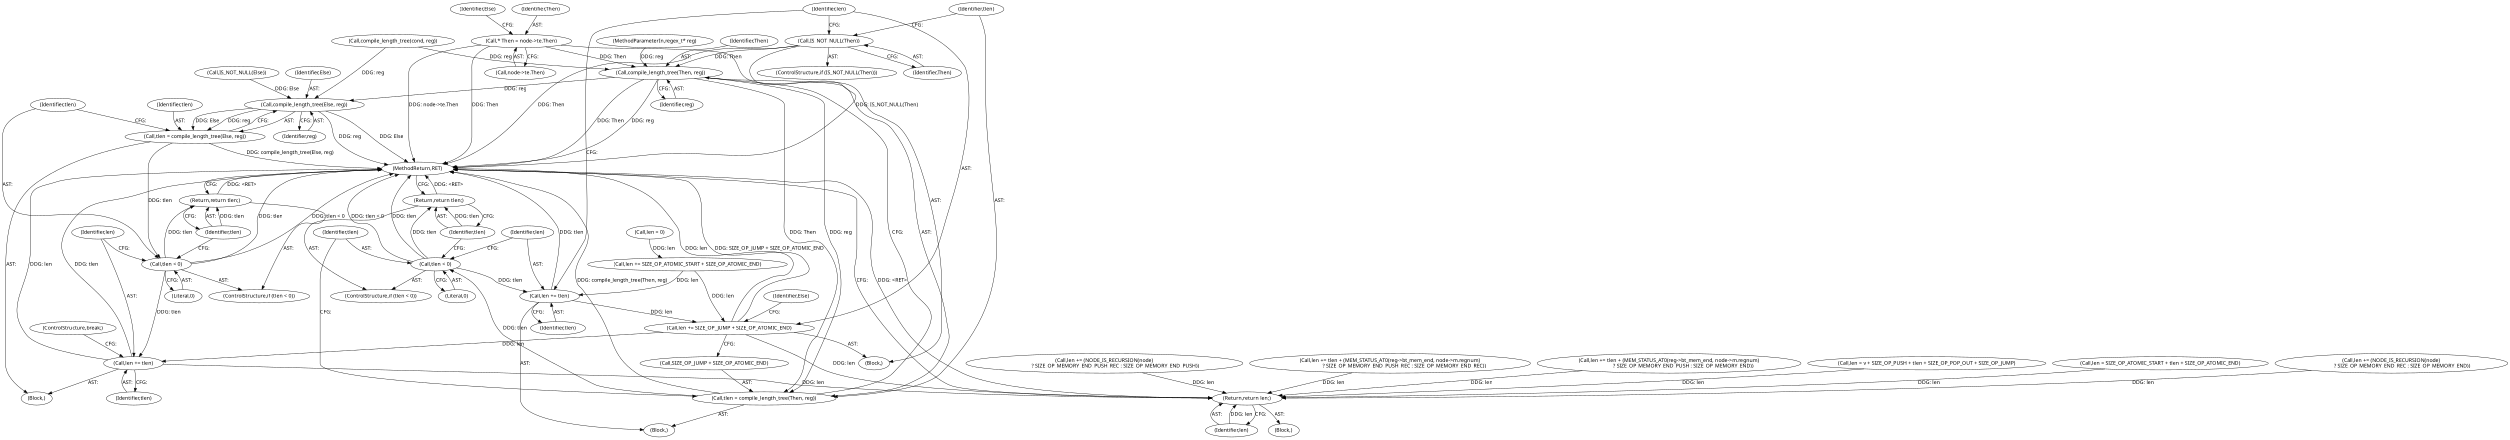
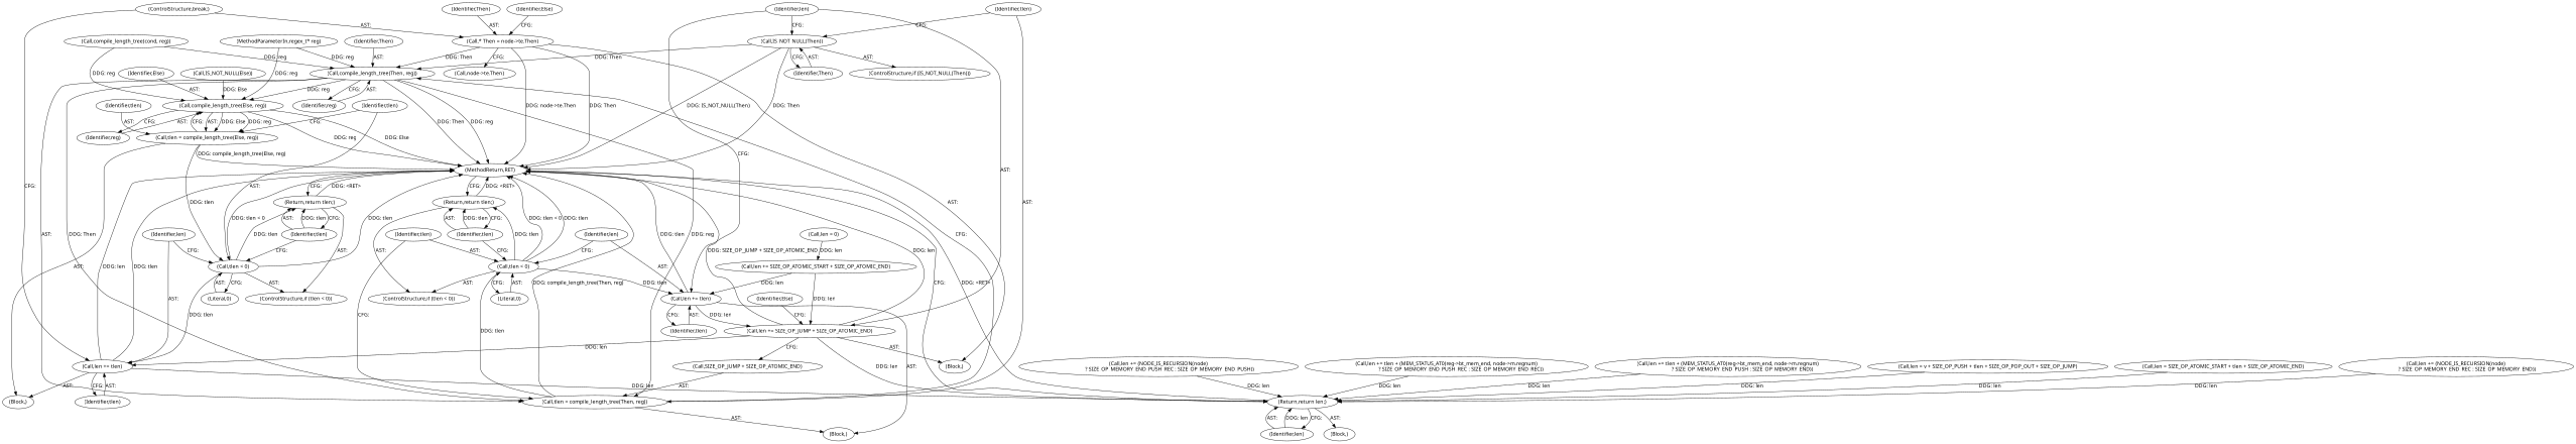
  digraph {
    fontname="Noto Sans"
    node [fontname="Noto Sans"]
    edge [fontname="Noto Sans"]
    n1 [label="(Call,IS_NOT_NULL(Then))"]
    n2 [label="(Call,compile_length_tree(Then, reg))"]
    n3 [label="(ControlStructure,if (IS_NOT_NULL(Then)))"]
    n4 [label="(Identifier,Then)"]
    n5 [label="(MethodReturn,RET)"]
    n6 [label="(Call,tlen = compile_length_tree(Then, reg))"]
    n7 [label="(Call,compile_length_tree(Else, reg))"]
    n8 [label="(Identifier,reg)"]
    n9 [label="(Return,return tlen;)"]
    n10 [label="(Return,return len;)"]
    n11 [label="(Return,return tlen;)"]
    n12 [label="(Call,* Then = node->te.Then)"]
    n13 [label="(Block,)"]
    n14 [label="(Call,node->te.Then)"]
    n15 [label="(Call,tlen < 0)"]
    n16 [label="(Block,)"]
    n17 [label="(Call,tlen = compile_length_tree(Else, reg))"]
    n18 [label="(Identifier,reg)"]
    n19 [label="(Call,len += tlen)"]
    n20 [label="(Literal,0)"]
    n21 [label="(ControlStructure,if (tlen < 0))"]
    n22 [label="(Identifier,tlen)"]
    n23 [label="(Call,len += SIZE_OP_JUMP + SIZE_OP_ATOMIC_END)"]
    n24 [label="(Identifier,tlen)"]
    n25 [label="(Call,len += tlen)"]
    n26 [label="(Call,SIZE_OP_JUMP + SIZE_OP_ATOMIC_END)"]
    n27 [label="(Identifier,tlen)"]
    n28 [label="(Block,)"]
    n29 [label="(Block,)"]
    n30 [label="(Identifier,len)"]
    n31 [label="(Call,tlen < 0)"]
    n32 [label="(ControlStructure,if (tlen < 0))"]
    n33 [label="(Literal,0)"]
    n34 [label="(Identifier,tlen)"]
    n35 [label="(Call,len += SIZE_OP_ATOMIC_START + SIZE_OP_ATOMIC_END)"]
    n36 [label="(Identifier,tlen)"]
    n37 [label="(Identifier,len)"]
    n38 [label="(Call,len = 0)"]
    n39 [label="(Call,IS_NOT_NULL(Else))"]
    n40 [label="(Identifier,Then)"]
    n41 [label="(Call,len += (NODE_IS_RECURSION(node)\n                ? SIZE_OP_MEMORY_END_PUSH_REC : SIZE_OP_MEMORY_END_PUSH))"]
    n42 [label="(Identifier,tlen)"]
    n43 [label="(Call,len += tlen + (MEM_STATUS_AT0(reg->bt_mem_end, node->m.regnum)\n                     ? SIZE_OP_MEMORY_END_PUSH_REC : SIZE_OP_MEMORY_END_REC))"]
    n44 [label="(Identifier,Else)"]
    n45 [label="(Call,len += tlen + (MEM_STATUS_AT0(reg->bt_mem_end, node->m.regnum)\n                     ? SIZE_OP_MEMORY_END_PUSH : SIZE_OP_MEMORY_END))"]
    n46 [label="(ControlStructure,break;)"]
    n47 [label="(Identifier,len)"]
    n48 [label="(MethodParameterIn,regex_t* reg)"]
    n49 [label="(Identifier,len)"]
    n50 [label="(Identifier,Then)"]
    n51 [label="(Identifier,tlen)"]
    n52 [label="(Call,compile_length_tree(cond, reg))"]
    n53 [label="(Call,len = v + SIZE_OP_PUSH + tlen + SIZE_OP_POP_OUT + SIZE_OP_JUMP)"]
    n54 [label="(Identifier,Else)"]
    n55 [label="(Identifier,tlen)"]
    n56 [label="(Call,len = SIZE_OP_ATOMIC_START + tlen + SIZE_OP_ATOMIC_END)"]
    n57 [label="(Call,len += (NODE_IS_RECURSION(node)\n                ? SIZE_OP_MEMORY_END_REC : SIZE_OP_MEMORY_END))"]
    n58 [label="(Identifier,Else)"]
    n1 -> n2 [label="DDG: Then"]
    n1 -> n3 [label="AST: "]
    n1 -> n4 [label="CFG: "]
    n1 -> n5 [label="DDG: Then"]
    n1 -> n5 [label="DDG: IS_NOT_NULL(Then)"]
    n2 -> n5 [label="DDG: Then"]
    n2 -> n5 [label="DDG: reg"]
    n2 -> n6 [label="AST: "]
    n2 -> n6 [label="DDG: Then"]
    n2 -> n6 [label="DDG: reg"]
    n2 -> n7 [label="DDG: reg"]
    n2 -> n8 [label="CFG: "]
    n4 -> n1 [label="AST: "]
    n5 -> n9 [label="CFG: "]
    n5 -> n10 [label="CFG: "]
    n5 -> n11 [label="CFG: "]
    n6 -> n2 [label="CFG: "]
    n6 -> n5 [label="DDG: compile_length_tree(Then, reg)"]
    n6 -> n15 [label="DDG: tlen"]
    n6 -> n16 [label="AST: "]
    n7 -> n5 [label="DDG: Else"]
    n7 -> n5 [label="DDG: reg"]
    n7 -> n17 [label="AST: "]
    n7 -> n17 [label="DDG: Else"]
    n7 -> n17 [label="DDG: reg"]
    n7 -> n18 [label="CFG: "]
    n8 -> n2 [label="AST: "]
    n9 -> n5 [label="DDG: <RET>"]
    n9 -> n21 [label="AST: "]
    n9 -> n22 [label="CFG: "]
    n10 -> n5 [label="DDG: <RET>"]
    n10 -> n29 [label="AST: "]
    n10 -> n30 [label="CFG: "]
    n11 -> n5 [label="DDG: <RET>"]
    n11 -> n32 [label="AST: "]
    n11 -> n34 [label="CFG: "]
    n12 -> n2 [label="DDG: Then"]
    n12 -> n5 [label="DDG: node->te.Then"]
    n12 -> n5 [label="DDG: Then"]
    n12 -> n13 [label="AST: "]
    n12 -> n14 [label="CFG: "]
-   n14 -> n12 [label="AST: "]
+   n46 -> n12 [label="AST: "]
    n15 -> n5 [label="DDG: tlen < 0"]
    n15 -> n5 [label="DDG: tlen"]
    n15 -> n9 [label="DDG: tlen"]
    n15 -> n19 [label="DDG: tlen"]
    n15 -> n20 [label="CFG: "]
    n15 -> n21 [label="AST: "]
    n17 -> n5 [label="DDG: compile_length_tree(Else, reg)"]
    n17 -> n7 [label="CFG: "]
    n17 -> n28 [label="AST: "]
    n17 -> n31 [label="DDG: tlen"]
    n18 -> n7 [label="AST: "]
    n19 -> n5 [label="DDG: tlen"]
    n19 -> n16 [label="AST: "]
    n19 -> n23 [label="DDG: len"]
    n19 -> n24 [label="CFG: "]
    n20 -> n15 [label="AST: "]
    n22 -> n9 [label="AST: "]
    n22 -> n9 [label="DDG: tlen"]
    n22 -> n15 [label="CFG: "]
    n23 -> n5 [label="DDG: SIZE_OP_JUMP + SIZE_OP_ATOMIC_END"]
    n23 -> n5 [label="DDG: len"]
    n23 -> n10 [label="DDG: len"]
    n23 -> n13 [label="AST: "]
    n23 -> n25 [label="DDG: len"]
    n23 -> n26 [label="CFG: "]
    n24 -> n19 [label="AST: "]
    n25 -> n5 [label="DDG: len"]
    n25 -> n5 [label="DDG: tlen"]
    n25 -> n10 [label="DDG: len"]
    n25 -> n27 [label="CFG: "]
    n25 -> n28 [label="AST: "]
    n26 -> n6 [label="AST: "]
    n27 -> n25 [label="AST: "]
    n30 -> n10 [label="AST: "]
    n30 -> n10 [label="DDG: len"]
    n31 -> n5 [label="DDG: tlen"]
    n31 -> n5 [label="DDG: tlen < 0"]
    n31 -> n11 [label="DDG: tlen"]
    n31 -> n25 [label="DDG: tlen"]
    n31 -> n32 [label="AST: "]
    n31 -> n33 [label="CFG: "]
    n33 -> n31 [label="AST: "]
    n34 -> n11 [label="AST: "]
    n34 -> n11 [label="DDG: tlen"]
    n34 -> n31 [label="CFG: "]
    n35 -> n19 [label="DDG: len"]
    n35 -> n23 [label="DDG: len"]
    n36 -> n17 [label="CFG: "]
    n36 -> n31 [label="AST: "]
    n37 -> n1 [label="CFG: "]
    n37 -> n19 [label="CFG: "]
    n37 -> n23 [label="AST: "]
    n38 -> n35 [label="DDG: len"]
    n39 -> n7 [label="DDG: Else"]
    n40 -> n12 [label="AST: "]
    n41 -> n10 [label="DDG: len"]
    n42 -> n6 [label="CFG: "]
    n42 -> n15 [label="AST: "]
    n43 -> n10 [label="DDG: len"]
    n44 -> n12 [label="CFG: "]
    n45 -> n10 [label="DDG: len"]
    n46 -> n25 [label="CFG: "]
    n47 -> n15 [label="CFG: "]
    n47 -> n19 [label="AST: "]
    n48 -> n2 [label="DDG: reg"]
+   n48 -> n7 [label="DDG: reg"]
    n49 -> n25 [label="AST: "]
    n49 -> n31 [label="CFG: "]
    n50 -> n2 [label="AST: "]
    n51 -> n1 [label="CFG: "]
    n51 -> n6 [label="AST: "]
    n52 -> n2 [label="DDG: reg"]
    n52 -> n7 [label="DDG: reg"]
    n53 -> n10 [label="DDG: len"]
    n54 -> n7 [label="AST: "]
    n55 -> n17 [label="AST: "]
    n56 -> n10 [label="DDG: len"]
    n57 -> n10 [label="DDG: len"]
    n58 -> n23 [label="CFG: "]
  }
